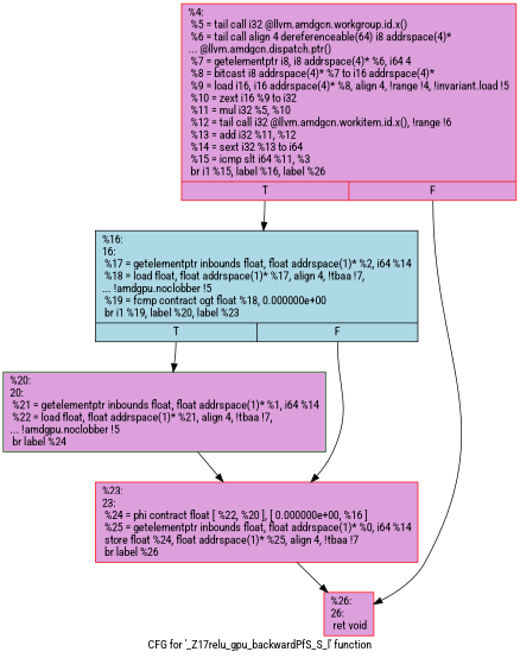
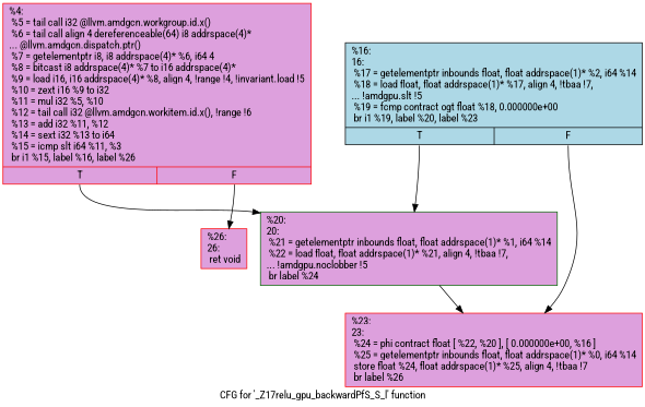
  digraph {
    fontname="Roboto Condensed"
    label="CFG for '_Z17relu_gpu_backwardPfS_S_l' function"
    node [color=red fillcolor=plum fontname="Roboto Condensed" shape=record style=filled]
    edge [fontname="Roboto Condensed"]
    n1 [label="{%4:\l  %5 = tail call i32 @llvm.amdgcn.workgroup.id.x()\l  %6 = tail call align 4 dereferenceable(64) i8 addrspace(4)*\l... @llvm.amdgcn.dispatch.ptr()\l  %7 = getelementptr i8, i8 addrspace(4)* %6, i64 4\l  %8 = bitcast i8 addrspace(4)* %7 to i16 addrspace(4)*\l  %9 = load i16, i16 addrspace(4)* %8, align 4, !range !4, !invariant.load !5\l  %10 = zext i16 %9 to i32\l  %11 = mul i32 %5, %10\l  %12 = tail call i32 @llvm.amdgcn.workitem.id.x(), !range !6\l  %13 = add i32 %11, %12\l  %14 = sext i32 %13 to i64\l  %15 = icmp slt i64 %11, %3\l  br i1 %15, label %16, label %26\l|{<s0>T|<s1>F}}"]
-   n2 [color=black fillcolor=lightblue label="{%16:\l16:                                               \l  %17 = getelementptr inbounds float, float addrspace(1)* %2, i64 %14\l  %18 = load float, float addrspace(1)* %17, align 4, !tbaa !7,\l... !amdgpu.noclobber !5\l  %19 = fcmp contract ogt float %18, 0.000000e+00\l  br i1 %19, label %20, label %23\l|{<s0>T|<s1>F}}"]
+   n2 [color=black fillcolor=lightblue label="{%16:\l16:                                               \l  %17 = getelementptr inbounds float, float addrspace(1)* %2, i64 %14\l  %18 = load float, float addrspace(1)* %17, align 4, !tbaa !7,\l... !amdgpu.slt !5\l  %19 = fcmp contract ogt float %18, 0.000000e+00\l  br i1 %19, label %20, label %23\l|{<s0>T|<s1>F}}"]
    n3 [label="{%26:\l26:                                               \l  ret void\l}"]
    n4 [color=darkgreen label="{%20:\l20:                                               \l  %21 = getelementptr inbounds float, float addrspace(1)* %1, i64 %14\l  %22 = load float, float addrspace(1)* %21, align 4, !tbaa !7,\l... !amdgpu.noclobber !5\l  br label %24\l}"]
    n5 [label="{%23:\l23:                                               \l  %24 = phi contract float [ %22, %20 ], [ 0.000000e+00, %16 ]\l  %25 = getelementptr inbounds float, float addrspace(1)* %0, i64 %14\l  store float %24, float addrspace(1)* %25, align 4, !tbaa !7\l  br label %26\l}"]
-   n1 -> n2 [tailport=s0]
+   n1 -> n4 [tailport=s0]
    n1 -> n3 [tailport=s1]
    n2 -> n4 [tailport=s0]
    n2 -> n5 [tailport=s1]
    n4 -> n5
-   n5 -> n3
  }
